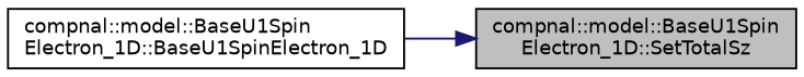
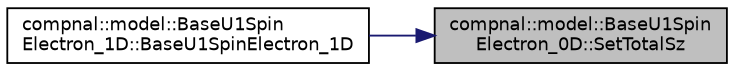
  digraph {
    rankdir=RL
    node [color=black fontname=Helvetica fontsize=10 shape=record style=filled]
-   n1 [fillcolor=grey75 fontcolor=black height=0.2 label="compnal::model::BaseU1Spin\lElectron_1D::SetTotalSz" width=0.4]
+   n1 [fillcolor=grey75 fontcolor=black height=0.2 label="compnal::model::BaseU1Spin\lElectron_0D::SetTotalSz" width=0.4]
    n2 [fillcolor=white height=0.2 label="compnal::model::BaseU1Spin\lElectron_1D::BaseU1SpinElectron_1D" width=0.4]
    n1 -> n2 [color=midnightblue dir=back fontname=Helvetica fontsize=10 labelfontname=Helvetica labelfontsize=10 style=solid]
  }
